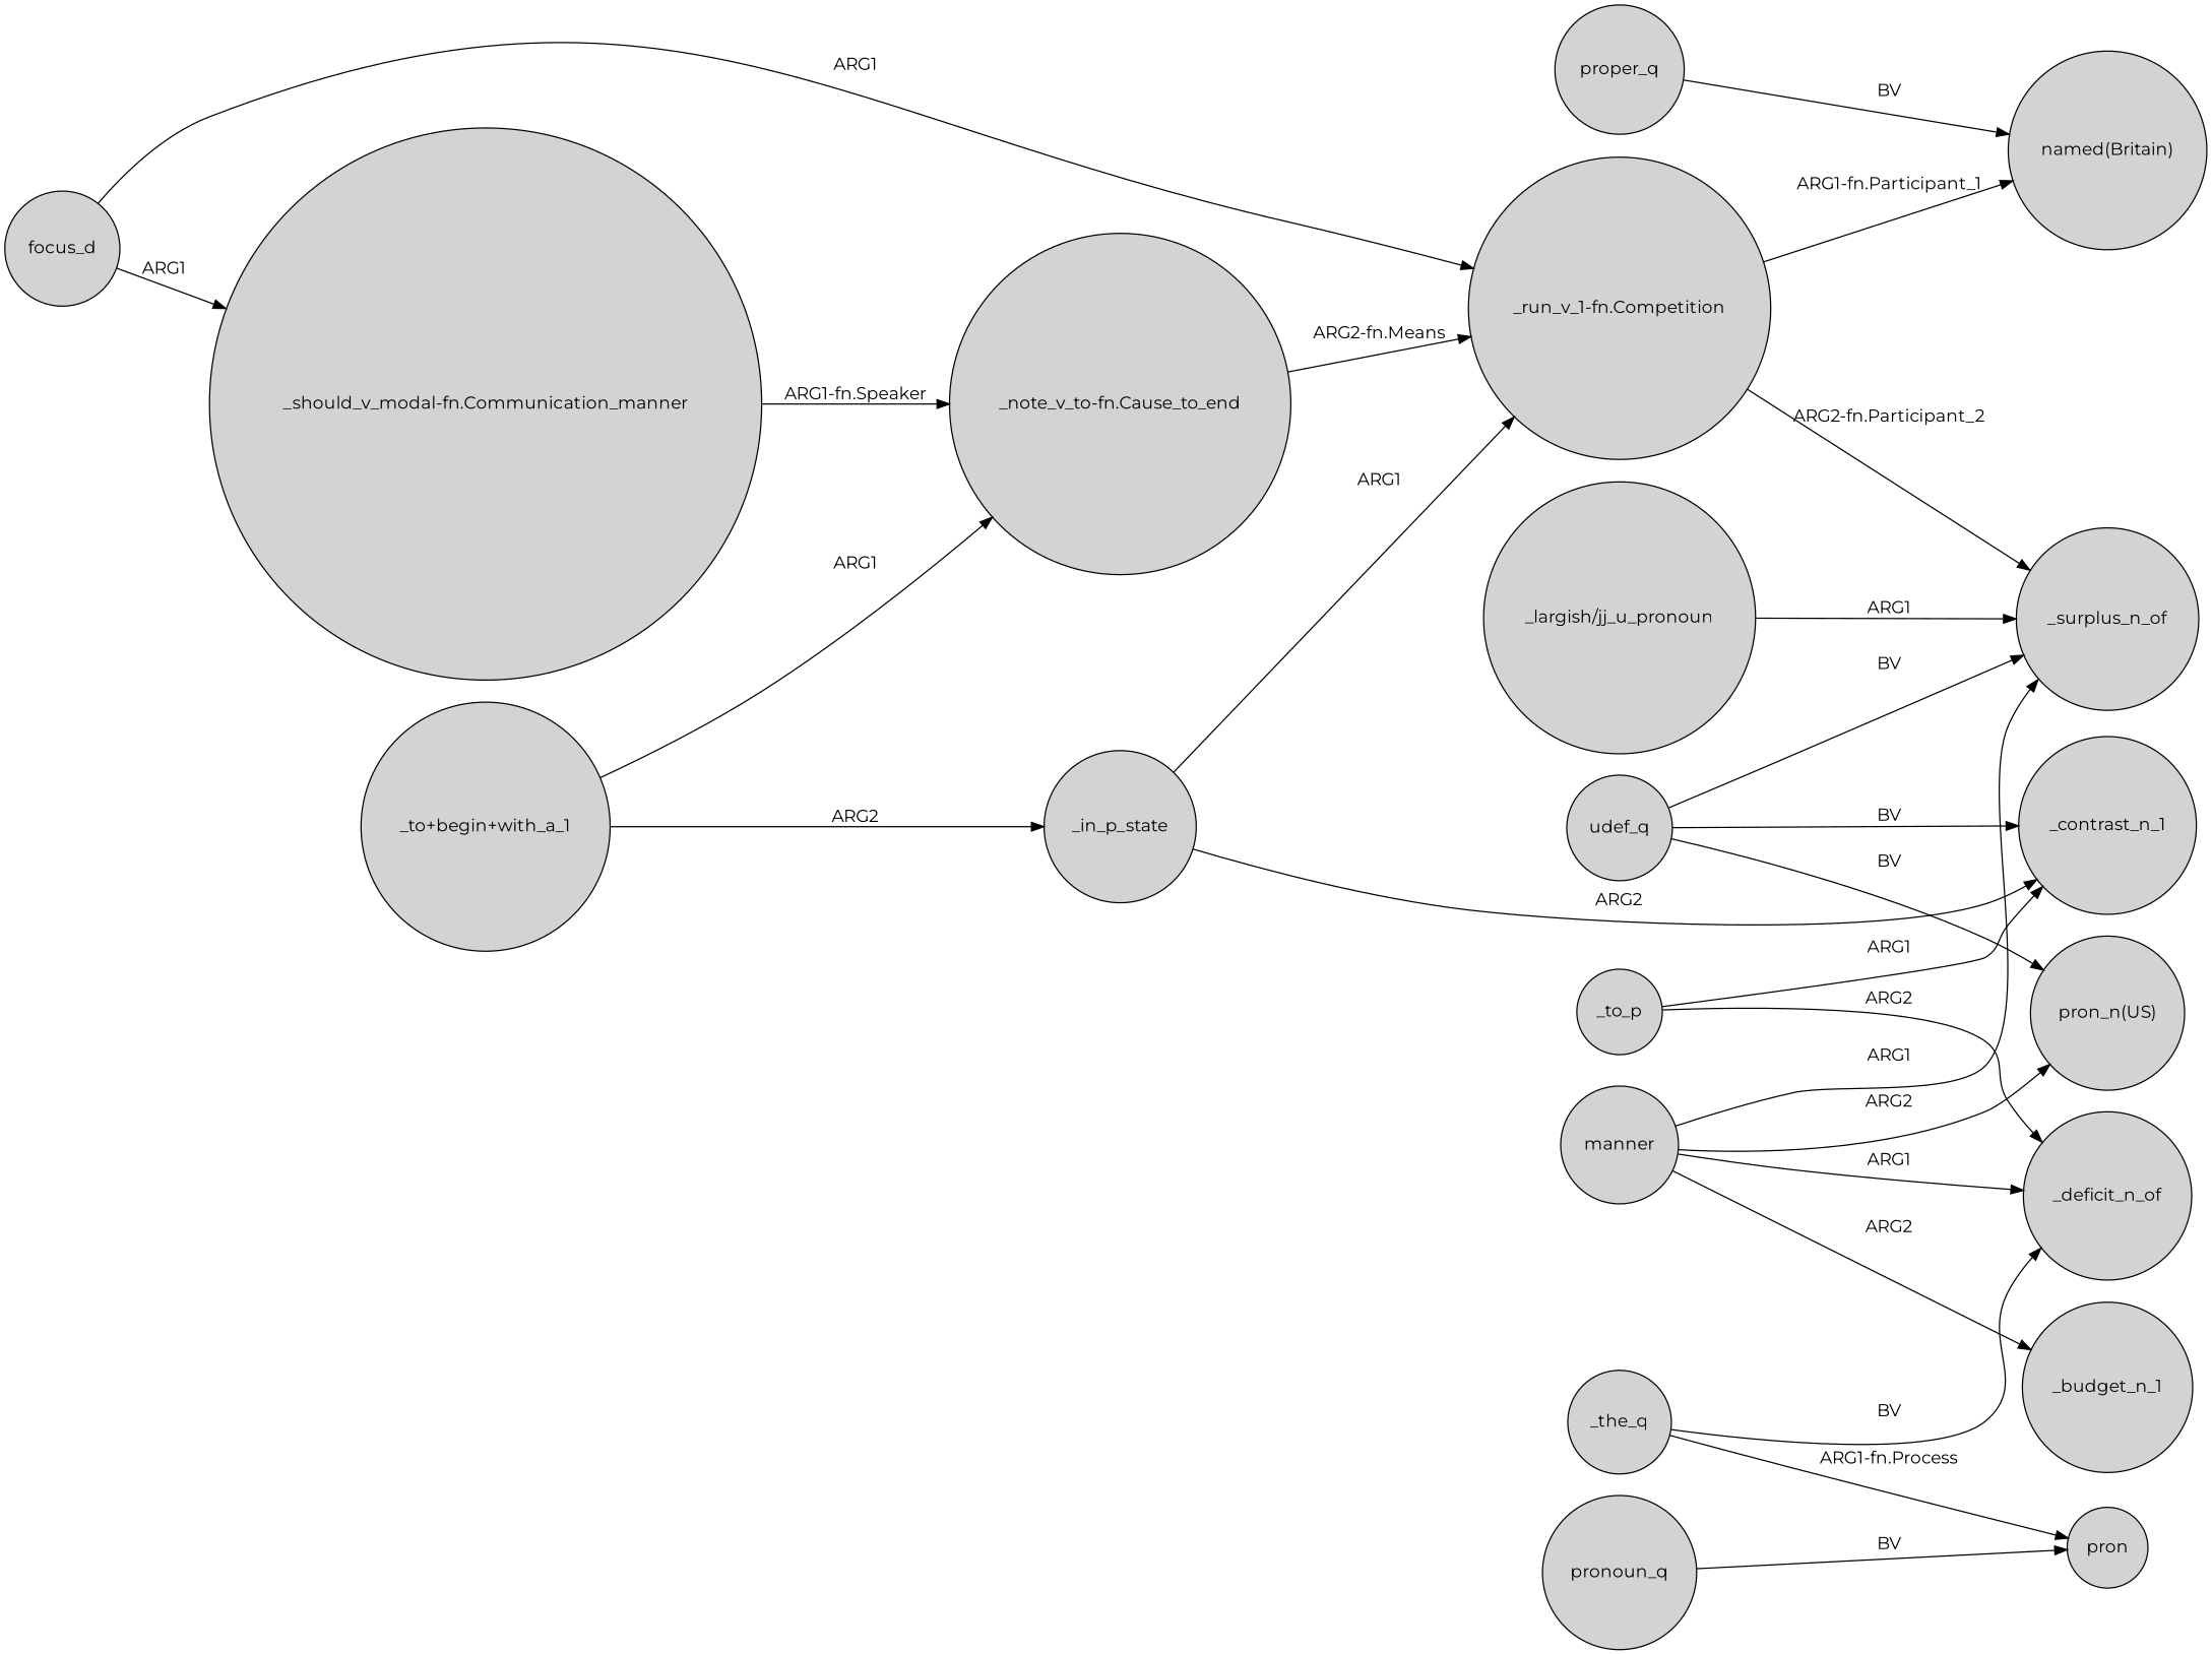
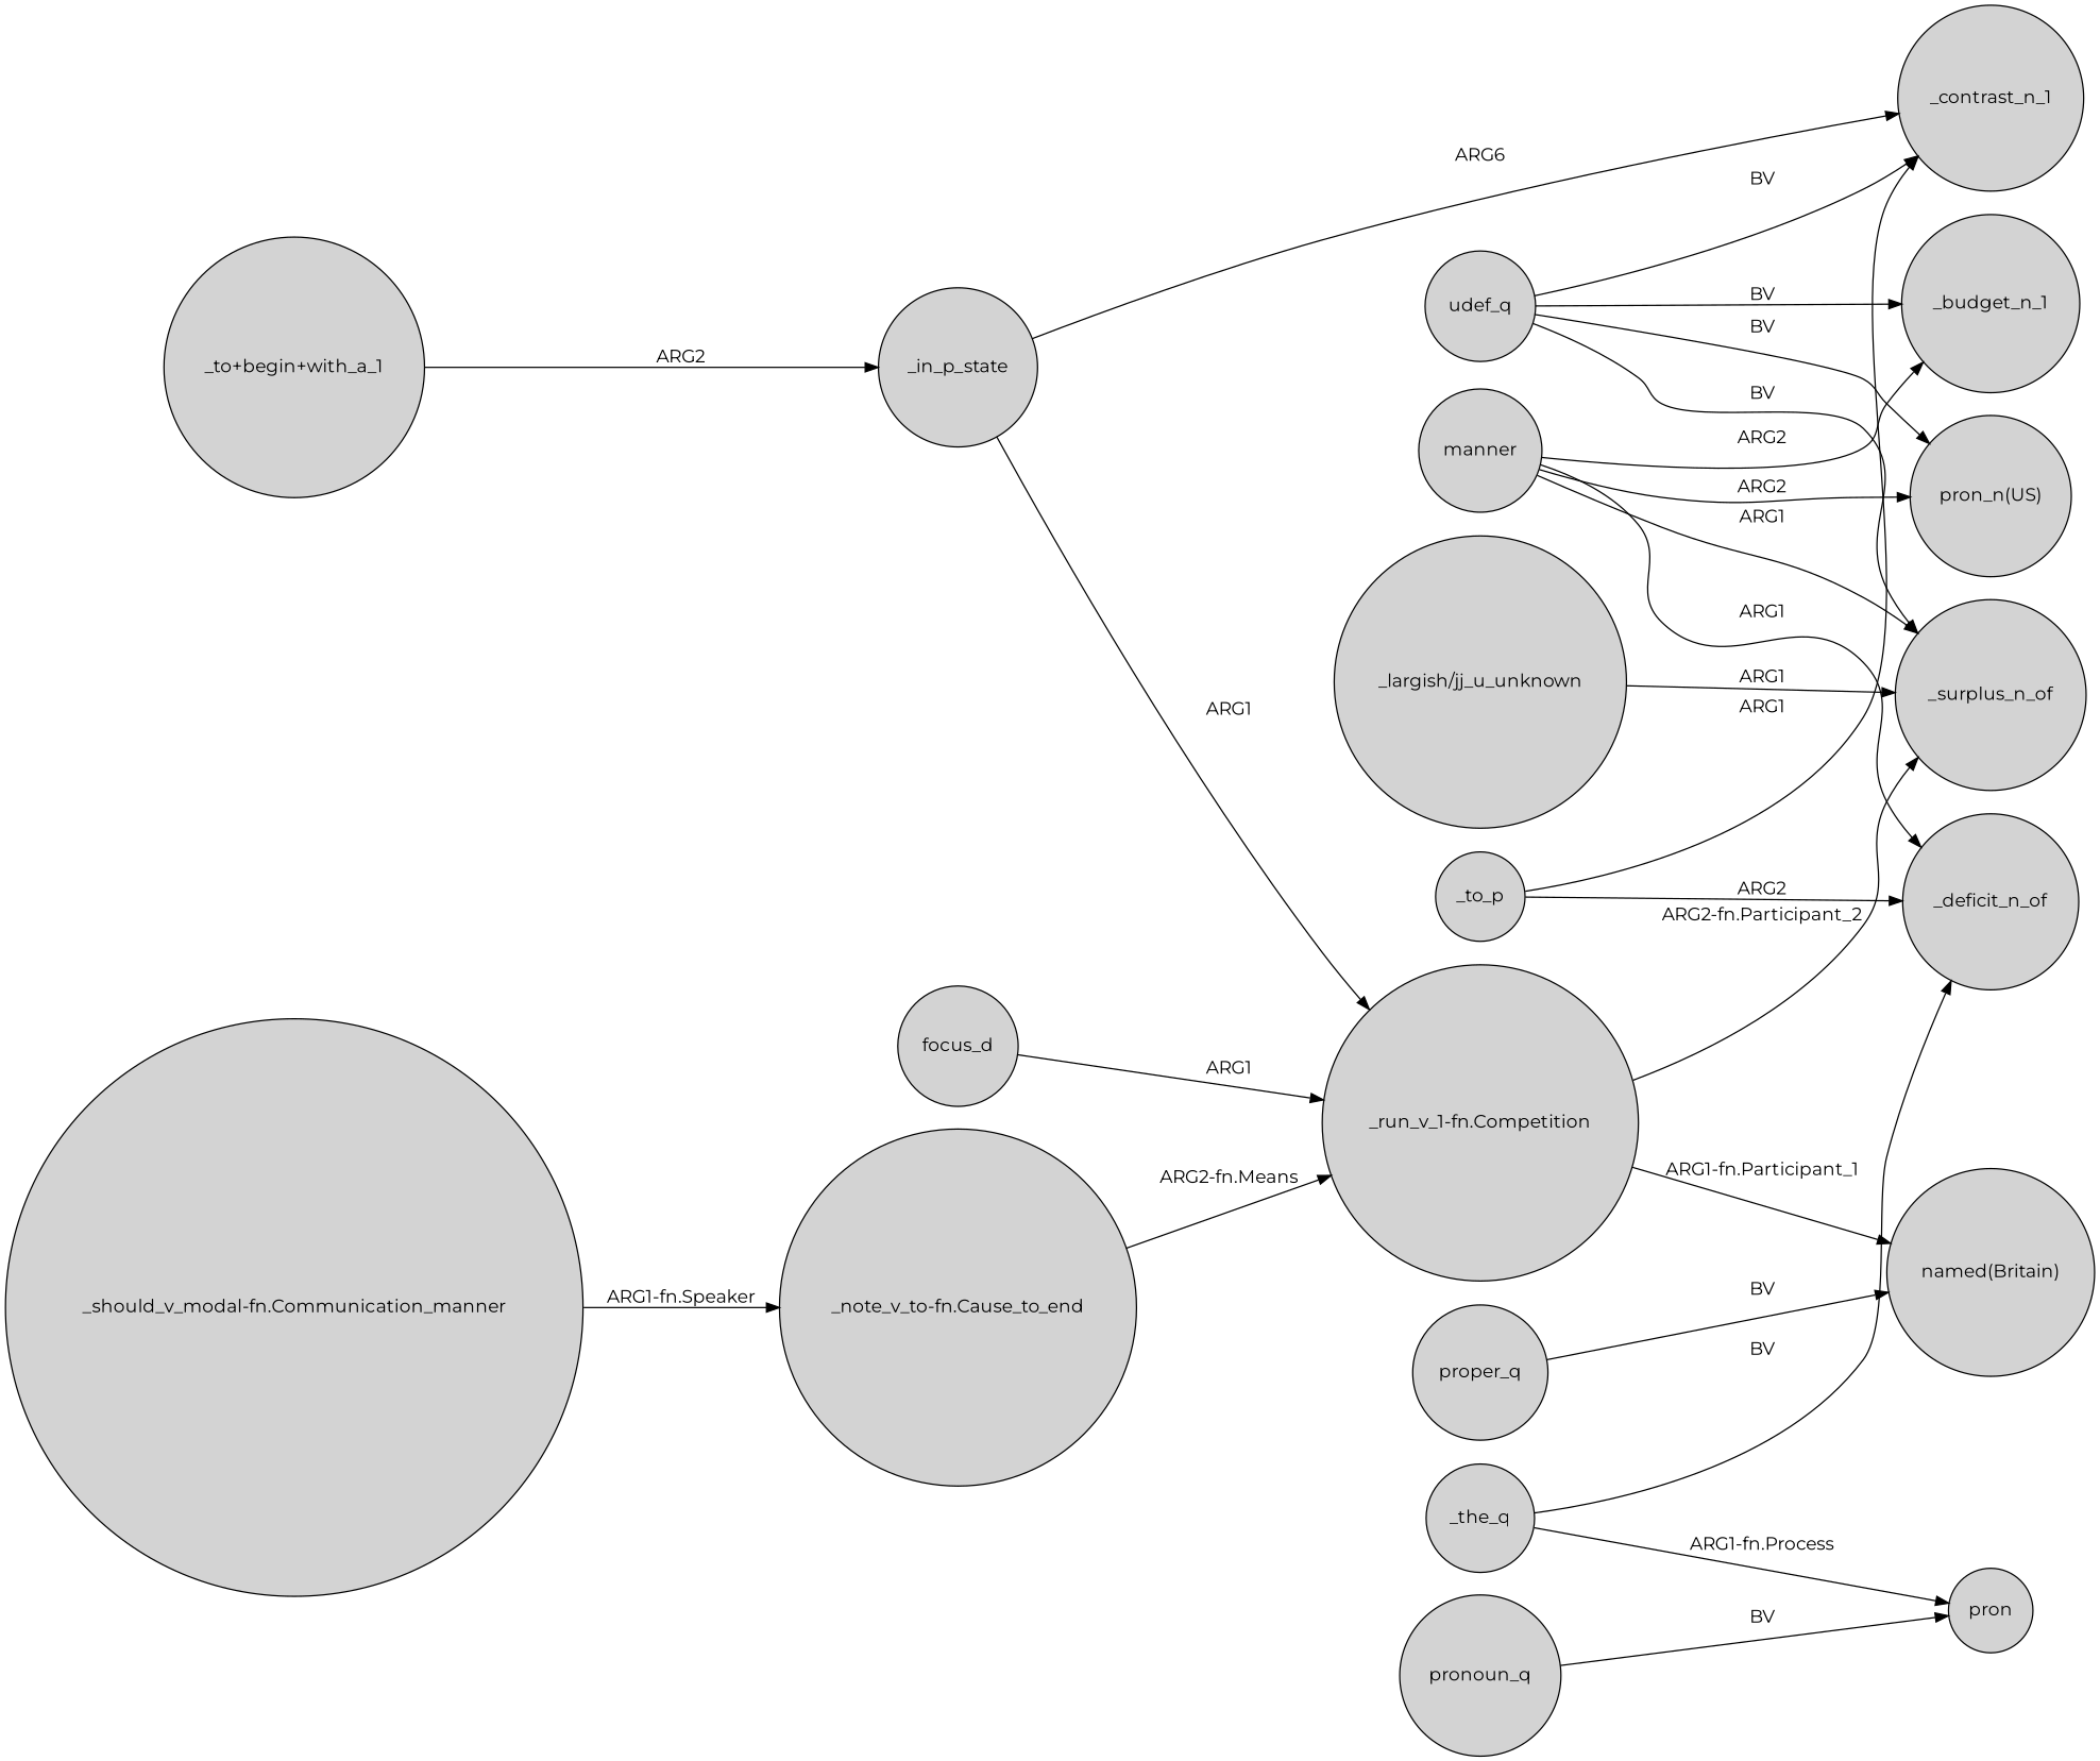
  digraph {
    fontname=Montserrat
    rankdir=LR
    node [fontname=Montserrat shape=circle style=filled]
    edge [fontname=Montserrat]
    focus_d
    "_should_v_modal-fn.Communication_manner"
    "_run_v_1-fn.Competition"
    _in_p_state
    _contrast_n_1
    "_note_v_to-fn.Cause_to_end"
    _surplus_n_of
    "named(Britain)"
    "_to+begin+with_a_1"
    udef_q
    _budget_n_1
    n12 [label="pron_n(US)"]
    n13 [label=manner]
    _deficit_n_of
    _to_p
-   "_largish/jj_u_unknown" [label="_largish/jj_u_pronoun"]
+   "_largish/jj_u_unknown"
    pronoun_q
    pron
    proper_q
    _the_q
-   focus_d -> "_should_v_modal-fn.Communication_manner" [label=ARG1]
    focus_d -> "_run_v_1-fn.Competition" [label=ARG1]
    "_should_v_modal-fn.Communication_manner" -> "_note_v_to-fn.Cause_to_end" [label="ARG1-fn.Speaker"]
    "_run_v_1-fn.Competition" -> _surplus_n_of [label="ARG2-fn.Participant_2"]
    "_run_v_1-fn.Competition" -> "named(Britain)" [label="ARG1-fn.Participant_1"]
    _in_p_state -> "_run_v_1-fn.Competition" [label=ARG1]
-   _in_p_state -> _contrast_n_1 [label=ARG2]
+   _in_p_state -> _contrast_n_1 [label=ARG6]
    "_note_v_to-fn.Cause_to_end" -> "_run_v_1-fn.Competition" [label="ARG2-fn.Means"]
    "_to+begin+with_a_1" -> _in_p_state [label=ARG2]
-   "_to+begin+with_a_1" -> "_note_v_to-fn.Cause_to_end" [label=ARG1]
    udef_q -> _contrast_n_1 [label=BV]
    udef_q -> _surplus_n_of [label=BV]
+   udef_q -> _budget_n_1 [label=BV]
    udef_q -> n12 [label=BV]
    n13 -> _surplus_n_of [label=ARG1]
    n13 -> _budget_n_1 [label=ARG2]
    n13 -> n12 [label=ARG2]
    n13 -> _deficit_n_of [label=ARG1]
    _to_p -> _contrast_n_1 [label=ARG1]
    _to_p -> _deficit_n_of [label=ARG2]
    "_largish/jj_u_unknown" -> _surplus_n_of [label=ARG1]
    pronoun_q -> pron [label=BV]
    proper_q -> "named(Britain)" [label=BV]
    _the_q -> _deficit_n_of [label=BV]
    _the_q -> pron [label="ARG1-fn.Process"]
  }
